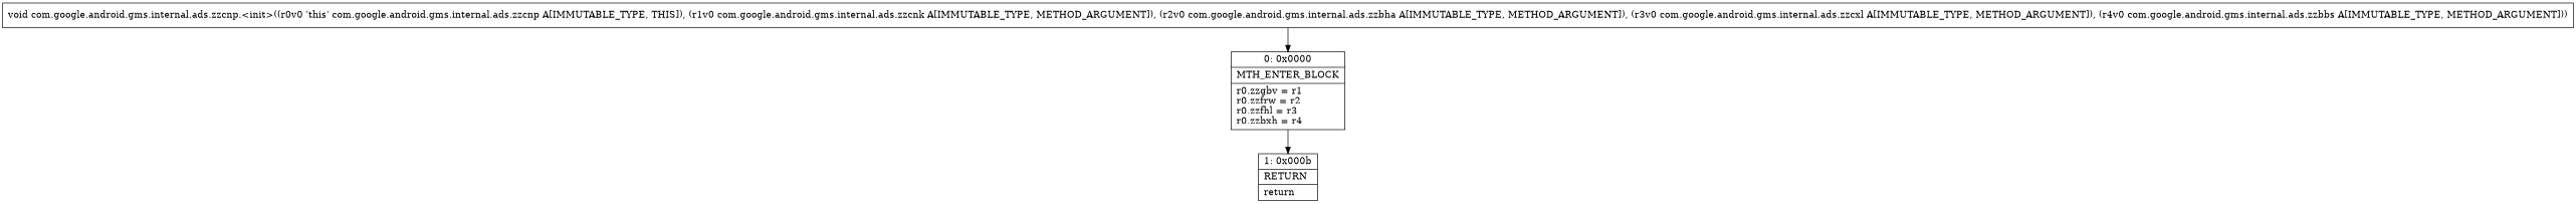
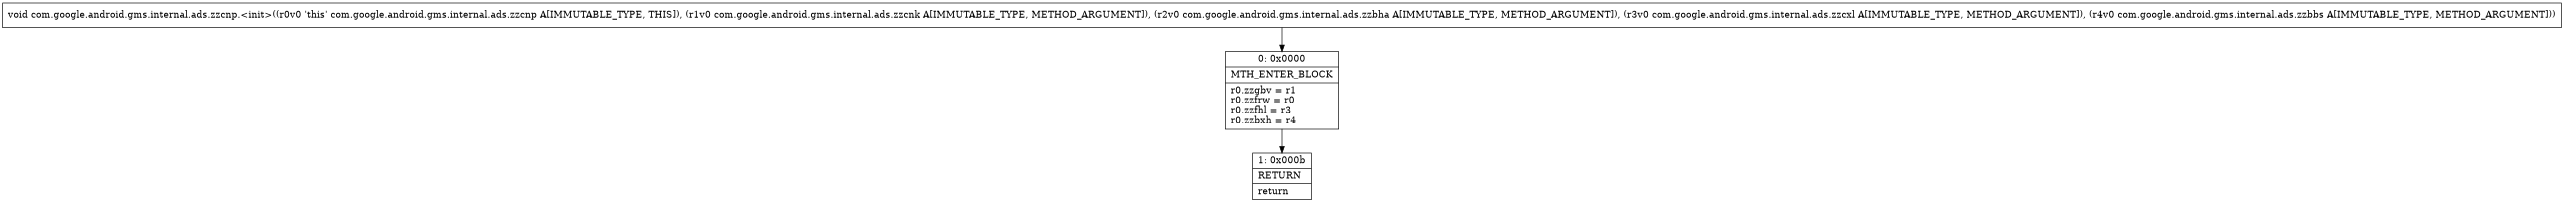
  digraph {
    node [shape=record]
-   n1 [label="{0\:\ 0x0000|MTH_ENTER_BLOCK\l|r0.zzgbv = r1\lr0.zzfrw = r2\lr0.zzfhl = r3\lr0.zzbxh = r4\l}"]
+   n1 [label="{0\:\ 0x0000|MTH_ENTER_BLOCK\l|r0.zzgbv = r1\lr0.zzfrw = r0\lr0.zzfhl = r3\lr0.zzbxh = r4\l}"]
    n2 [label="{1\:\ 0x000b|RETURN\l|return\l}"]
    n3 [label="{void com.google.android.gms.internal.ads.zzcnp.\<init\>((r0v0 'this' com.google.android.gms.internal.ads.zzcnp A[IMMUTABLE_TYPE, THIS]), (r1v0 com.google.android.gms.internal.ads.zzcnk A[IMMUTABLE_TYPE, METHOD_ARGUMENT]), (r2v0 com.google.android.gms.internal.ads.zzbha A[IMMUTABLE_TYPE, METHOD_ARGUMENT]), (r3v0 com.google.android.gms.internal.ads.zzcxl A[IMMUTABLE_TYPE, METHOD_ARGUMENT]), (r4v0 com.google.android.gms.internal.ads.zzbbs A[IMMUTABLE_TYPE, METHOD_ARGUMENT])) }"]
    n1 -> n2
    n3 -> n1
  }
